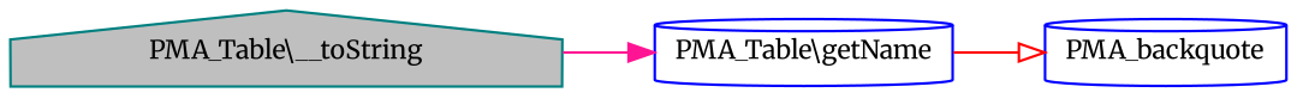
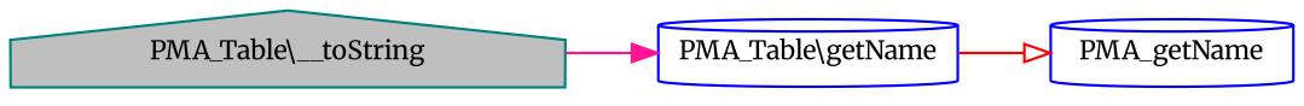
  digraph {
    rankdir=LR
    fontname=Merriweather
    node [color=blue fillcolor=white fontname=Merriweather fontsize=10 shape=cylinder style=filled]
    edge [fontname=Merriweather fontsize=10 labelfontname=Helvetica labelfontsize=10 style=solid]
    n1 [color=teal fillcolor=grey75 fontcolor=black height=0.2 label="PMA_Table\\__toString" shape=house width=0.4]
    n2 [height=0.2 label="PMA_Table\\getName" width=0.4]
-   n3 [height=0.2 label=PMA_backquote width=0.4]
+   n3 [height=0.2 label=PMA_getName width=0.4]
    n1 -> n2 [color=deeppink arrowhead=normal]
    n2 -> n3 [color=red arrowhead=onormal]
  }
